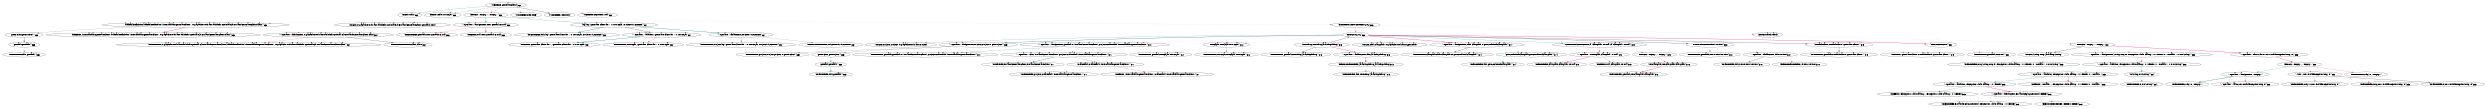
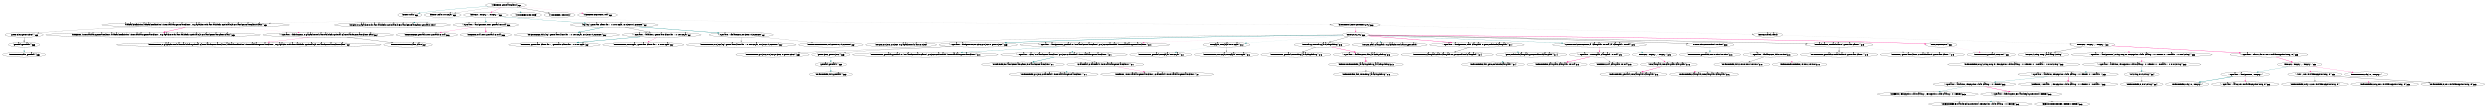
  digraph {
    edge [color=gray40 style=dotted]
    n1 [label=<(METHOD,generateClient)<SUB>362</SUB>>]
    n2 [label=<(PARAM,this)<SUB>362</SUB>>]
    n3 [label=<(PARAM,File sourceJar)<SUB>362</SUB>>]
    n4 [label=<(BLOCK,&lt;empty&gt;,&lt;empty&gt;)<SUB>362</SUB>>]
    n5 [label=<(MODIFIER,PRIVATE)>]
    n6 [label=<(MODIFIER,VIRTUAL)>]
    n7 [label=<(METHOD_RETURN,void)<SUB>362</SUB>>]
    n8 [label=<(addTaskDefinition,addTaskDefinition(&quot;internal_bas_generateclient&quot;, org.apache.tools.ant.taskdefs.optional.ejb.BorlandGenerateClient.class))<SUB>363</SUB>>]
    n9 [label=<(LOCAL,org.apache.tools.ant.taskdefs.optional.ejb.BorlandGenerateClient gentask: ANY)>]
    n10 [label=<(&lt;operator&gt;.assignment,ANY gentask = null)<SUB>366</SUB>>]
    n11 [label=<(log,log(&quot;generate client for &quot; + sourceJar, Project.MSG_INFO))<SUB>367</SUB>>]
    n12 [label=<(CONTROL_STRUCTURE,try,try)<SUB>368</SUB>>]
    n13 [label=<(getProject,getProject())<SUB>363</SUB>>]
    n14 [label=<(LITERAL,&quot;internal_bas_generateclient&quot;,addTaskDefinition(&quot;internal_bas_generateclient&quot;, org.apache.tools.ant.taskdefs.optional.ejb.BorlandGenerateClient.class))<SUB>363</SUB>>]
    n15 [label=<(&lt;operator&gt;.fieldAccess,org.apache.tools.ant.taskdefs.optional.ejb.BorlandGenerateClient.class)<SUB>364</SUB>>]
    n16 [label=<(IDENTIFIER,gentask,ANY gentask = null)<SUB>366</SUB>>]
    n17 [label=<(LITERAL,null,ANY gentask = null)<SUB>366</SUB>>]
    n18 [label=<(IDENTIFIER,this,log(&quot;generate client for &quot; + sourceJar, Project.MSG_INFO))<SUB>367</SUB>>]
    n19 [label=<(&lt;operator&gt;.addition,&quot;generate client for &quot; + sourceJar)<SUB>367</SUB>>]
    n20 [label=<(&lt;operator&gt;.fieldAccess,Project.MSG_INFO)<SUB>367</SUB>>]
    n21 [label=<(BLOCK,try,try)<SUB>368</SUB>>]
    n22 [label=<(BLOCK,catch,catch)>]
    n23 [label=<(getTask,getTask())<SUB>363</SUB>>]
    n24 [label=<(IDENTIFIER,org.apache.tools.ant.taskdefs.optional.ejb.BorlandGenerateClient,addTaskDefinition(&quot;internal_bas_generateclient&quot;, org.apache.tools.ant.taskdefs.optional.ejb.BorlandGenerateClient.class))<SUB>364</SUB>>]
    n25 [label=<(FIELD_IDENTIFIER,class,class)<SUB>364</SUB>>]
    n26 [label=<(IDENTIFIER,this,getTask())<SUB>363</SUB>>]
    n27 [label=<(LITERAL,&quot;generate client for &quot;,&quot;generate client for &quot; + sourceJar)<SUB>367</SUB>>]
    n28 [label=<(IDENTIFIER,sourceJar,&quot;generate client for &quot; + sourceJar)<SUB>367</SUB>>]
    n29 [label=<(IDENTIFIER,Project,log(&quot;generate client for &quot; + sourceJar, Project.MSG_INFO))<SUB>367</SUB>>]
    n30 [label=<(FIELD_IDENTIFIER,MSG_INFO,MSG_INFO)<SUB>367</SUB>>]
    n31 [label=<(LOCAL,Project project: org.apache.tools.ant.Project)>]
    n32 [label=<(&lt;operator&gt;.assignment,Project project = getProject())<SUB>369</SUB>>]
    n33 [label=<(&lt;operator&gt;.assignment,gentask = (BorlandGenerateClient) project.createTask(&quot;internal_bas_generateclient&quot;))<SUB>370</SUB>>]
    n34 [label=<(setEjbjar,setEjbjar(sourceJar))<SUB>372</SUB>>]
    n35 [label=<(setDebug,setDebug(java2iiopdebug))<SUB>373</SUB>>]
    n36 [label=<(LOCAL,Path classpath: org.apache.tools.ant.types.Path)>]
    n37 [label=<(&lt;operator&gt;.assignment,Path classpath = getCombinedClasspath())<SUB>374</SUB>>]
    n38 [label=<(CONTROL_STRUCTURE,if (classpath != null),if (classpath != null))<SUB>375</SUB>>]
    n39 [label=<(setVersion,setVersion(version))<SUB>338</SUB>>]
    n40 [label=<(setTaskName,setTaskName(&quot;generate client&quot;))<SUB>379</SUB>>]
    n41 [label=<(execute,execute())<SUB>380</SUB>>]
    n42 [label=<(BLOCK,&lt;empty&gt;,&lt;empty&gt;)<SUB>381</SUB>>]
    n43 [label=<(IDENTIFIER,project,Project project = getProject())<SUB>369</SUB>>]
    n44 [label=<(getProject,getProject())<SUB>369</SUB>>]
    n45 [label=<(IDENTIFIER,gentask,gentask = (BorlandGenerateClient) project.createTask(&quot;internal_bas_generateclient&quot;))<SUB>370</SUB>>]
    n46 [label=<(&lt;operator&gt;.cast,(BorlandGenerateClient) project.createTask(&quot;internal_bas_generateclient&quot;))<SUB>371</SUB>>]
    n47 [label=<(IDENTIFIER,gentask,setEjbjar(sourceJar))<SUB>372</SUB>>]
    n48 [label=<(IDENTIFIER,sourceJar,setEjbjar(sourceJar))<SUB>372</SUB>>]
    n49 [label=<(IDENTIFIER,gentask,setDebug(java2iiopdebug))<SUB>373</SUB>>]
    n50 [label=<(&lt;operator&gt;.fieldAccess,this.java2iiopdebug)<SUB>373</SUB>>]
    n51 [label=<(IDENTIFIER,classpath,Path classpath = getCombinedClasspath())<SUB>374</SUB>>]
    n52 [label=<(getCombinedClasspath,getCombinedClasspath())<SUB>374</SUB>>]
    n53 [label=<(&lt;operator&gt;.notEquals,classpath != null)<SUB>375</SUB>>]
    n54 [label=<(BLOCK,&lt;empty&gt;,&lt;empty&gt;)<SUB>375</SUB>>]
    n55 [label=<(IDENTIFIER,gentask,setVersion(version))<SUB>378</SUB>>]
    n56 [label=<(&lt;operator&gt;.fieldAccess,this.version)<SUB>378</SUB>>]
    n57 [label=<(IDENTIFIER,gentask,setTaskName(&quot;generate client&quot;))<SUB>379</SUB>>]
    n58 [label=<(LITERAL,&quot;generate client&quot;,setTaskName(&quot;generate client&quot;))<SUB>379</SUB>>]
    n59 [label=<(IDENTIFIER,gentask,execute())<SUB>380</SUB>>]
    n60 [label=<(getTask,getTask())<SUB>369</SUB>>]
    n61 [label=<(IDENTIFIER,this,getTask())<SUB>369</SUB>>]
    n62 [label=<(TYPE_REF,BorlandGenerateClient,BorlandGenerateClient)<SUB>371</SUB>>]
    n63 [label=<(createTask,createTask(&quot;internal_bas_generateclient&quot;))<SUB>371</SUB>>]
    n64 [label=<(IDENTIFIER,project,createTask(&quot;internal_bas_generateclient&quot;))<SUB>371</SUB>>]
    n65 [label=<(LITERAL,&quot;internal_bas_generateclient&quot;,createTask(&quot;internal_bas_generateclient&quot;))<SUB>371</SUB>>]
    n66 [label=<(FIELD_IDENTIFIER,java2iiopdebug,java2iiopdebug)<SUB>373</SUB>>]
    n67 [label=<(IDENTIFIER,this,setDebug(java2iiopdebug))<SUB>373</SUB>>]
    n68 [label=<(IDENTIFIER,this,getCombinedClasspath())<SUB>374</SUB>>]
    n69 [label=<(IDENTIFIER,classpath,classpath != null)<SUB>375</SUB>>]
    n70 [label=<(LITERAL,null,classpath != null)<SUB>375</SUB>>]
    n71 [label=<(setClasspath,setClasspath(classpath))<SUB>376</SUB>>]
    n72 [label=<(IDENTIFIER,gentask,setClasspath(classpath))<SUB>376</SUB>>]
+   n73 [label=<(IDENTIFIER,classpath,setClasspath(classpath))<SUB>376</SUB>>]
    n74 [label=<(IDENTIFIER,this,setVersion(version))<SUB>378</SUB>>]
    n75 [label=<(FIELD_IDENTIFIER,version,version)<SUB>378</SUB>>]
    n76 [label=<(LOCAL,String msg: java.lang.String)>]
    n77 [label=<(&lt;operator&gt;.assignment,String msg = &quot;Exception while calling &quot; + VERIFY + &quot; Details: &quot; + e.toString())<SUB>383</SUB>>]
    n78 [label=<(&lt;operator&gt;.throw,throw new BuildException(msg, e);)<SUB>385</SUB>>]
    n79 [label=<(IDENTIFIER,msg,String msg = &quot;Exception while calling &quot; + VERIFY + &quot; Details: &quot; + e.toString())<SUB>383</SUB>>]
    n80 [label=<(&lt;operator&gt;.addition,&quot;Exception while calling &quot; + VERIFY + &quot; Details: &quot; + e.toString())<SUB>383</SUB>>]
    n81 [label=<(BLOCK,&lt;empty&gt;,&lt;empty&gt;)<SUB>385</SUB>>]
    n82 [label=<(&lt;operator&gt;.addition,&quot;Exception while calling &quot; + VERIFY + &quot; Details: &quot;)<SUB>383</SUB>>]
    n83 [label=<(toString,e.toString())<SUB>384</SUB>>]
    n84 [label=<(&lt;operator&gt;.addition,&quot;Exception while calling &quot; + VERIFY)<SUB>383</SUB>>]
    n85 [label=<(LITERAL,&quot; Details: &quot;,&quot;Exception while calling &quot; + VERIFY + &quot; Details: &quot;)<SUB>383</SUB>>]
    n86 [label=<(IDENTIFIER,e,e.toString())<SUB>384</SUB>>]
    n87 [label=<(LITERAL,&quot;Exception while calling &quot;,&quot;Exception while calling &quot; + VERIFY)<SUB>383</SUB>>]
    n88 [label=<(&lt;operator&gt;.fieldAccess,BorlandDeploymentTool.VERIFY)<SUB>383</SUB>>]
    n89 [label=<(IDENTIFIER,BorlandDeploymentTool,&quot;Exception while calling &quot; + VERIFY)<SUB>383</SUB>>]
    n90 [label=<(FIELD_IDENTIFIER,VERIFY,VERIFY)<SUB>383</SUB>>]
    n91 [label=<(&lt;operator&gt;.assignment,&lt;empty&gt;)>]
    n92 [label=<(&lt;init&gt;,new BuildException(msg, e))<SUB>385</SUB>>]
    n93 [label=<(IDENTIFIER,$obj10,&lt;empty&gt;)>]
    n94 [label=<(IDENTIFIER,$obj10,&lt;empty&gt;)>]
    n95 [label=<(&lt;operator&gt;.alloc,new BuildException(msg, e))<SUB>385</SUB>>]
    n96 [label=<(IDENTIFIER,$obj10,new BuildException(msg, e))>]
    n97 [label=<(IDENTIFIER,msg,new BuildException(msg, e))<SUB>385</SUB>>]
    n98 [label=<(IDENTIFIER,e,new BuildException(msg, e))<SUB>385</SUB>>]
    n1 -> n2 [color=teal style=solid]
    n1 -> n3 [style=solid]
    n1 -> n4 [color=deeppink style=solid]
    n1 -> n5 [color=teal]
    n1 -> n6 [style=bold]
    n1 -> n7 [color=deeppink]
    n4 -> n8
    n4 -> n9 [color=teal]
    n4 -> n10 [color=teal style=solid]
    n4 -> n11 [color=teal style=solid]
    n4 -> n12
    n8 -> n13 [style=solid]
    n8 -> n14 [color=deeppink style=bold]
    n8 -> n15 [color=deeppink]
    n10 -> n16 [color=deeppink style=solid]
    n10 -> n17 [color=deeppink style=bold]
    n11 -> n18 [color=teal style=bold]
    n11 -> n19 [style=bold]
    n11 -> n20 [color=teal style=bold]
    n12 -> n21 [color=deeppink style=solid]
    n12 -> n22
    n13 -> n23 [style=bold]
    n15 -> n24 [color=deeppink style=solid]
    n15 -> n25 [style=bold]
    n19 -> n27 [color=teal style=bold]
    n19 -> n28 [color=deeppink style=solid]
    n20 -> n29 [style=solid]
    n20 -> n30 [style=solid]
    n21 -> n31 [style=solid]
    n21 -> n32 [color=teal style=bold]
    n21 -> n33 [color=deeppink]
    n21 -> n34 [color=teal]
-   n35 -> n21 [style=bold]
+   n21 -> n35 [style=bold]
    n21 -> n36 [color=teal]
    n21 -> n37 [color=deeppink style=bold]
    n21 -> n38 [color=teal style=solid]
    n21 -> n39 [style=bold]
    n21 -> n40 [style=bold]
    n21 -> n41 [color=deeppink style=bold]
    n22 -> n42
    n23 -> n26 [color=teal]
    n32 -> n43 [style=solid]
    n32 -> n44 [style=solid]
    n33 -> n45 [color=teal style=solid]
    n33 -> n46 [color=teal]
    n34 -> n47 [color=teal]
    n34 -> n48 [style=solid]
    n35 -> n49 [style=bold]
    n35 -> n50 [color=deeppink style=bold]
    n37 -> n51 [style=bold]
    n37 -> n52 [color=teal]
    n38 -> n53 [color=deeppink style=solid]
    n38 -> n54 [color=teal]
    n39 -> n55 [color=teal]
    n39 -> n56
    n40 -> n57 [style=bold]
    n40 -> n58
    n41 -> n59 [color=deeppink]
    n42 -> n76 [style=bold]
    n42 -> n77 [color=deeppink]
    n42 -> n78 [color=deeppink style=bold]
    n44 -> n60 [color=teal]
    n46 -> n62 [color=teal style=bold]
    n46 -> n63 [style=solid]
    n50 -> n66 [color=deeppink style=bold]
    n52 -> n68 [color=teal]
    n53 -> n69 [color=deeppink style=bold]
    n53 -> n70 [style=solid]
    n54 -> n71 [color=deeppink style=solid]
    n56 -> n74 [style=bold]
    n56 -> n75 [color=deeppink]
    n60 -> n61 [color=teal style=solid]
    n63 -> n64 [color=teal]
    n63 -> n65 [color=deeppink style=solid]
    n66 -> n67
    n71 -> n72 [color=deeppink style=bold]
+   n71 -> n73 [color=deeppink]
    n77 -> n79
    n77 -> n80 [color=deeppink]
    n78 -> n81 [color=deeppink style=bold]
    n80 -> n82 [color=teal]
    n80 -> n83 [color=teal style=solid]
    n81 -> n91 [color=teal style=solid]
    n81 -> n92 [color=deeppink]
    n81 -> n93 [color=deeppink style=solid]
    n82 -> n84 [color=teal style=solid]
    n82 -> n85 [color=deeppink style=bold]
    n83 -> n86 [style=solid]
    n84 -> n87 [color=teal style=solid]
    n84 -> n88 [color=deeppink style=bold]
    n88 -> n89 [color=teal]
    n88 -> n90
    n91 -> n94 [color=teal style=bold]
    n91 -> n95 [color=deeppink style=solid]
    n92 -> n96 [style=solid]
    n92 -> n97 [color=deeppink]
    n92 -> n98 [style=bold]
  }
